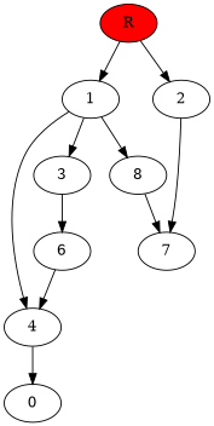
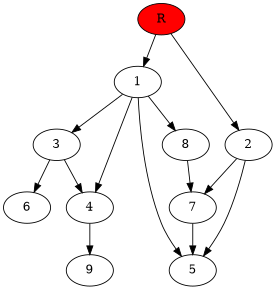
  digraph {
    1
    3
+   5
    8
    4
    6
    7
    2
-   9 [label=0]
+   9
    R [fillcolor="#ff0000" style=filled]
    1 -> 3
+   1 -> 5
    1 -> 8
    1 -> 4
-   6 -> 4
+   3 -> 4
    3 -> 6
    8 -> 7
    4 -> 9
+   7 -> 5
+   2 -> 5
    2 -> 7
    R -> 1
    R -> 2
  }
